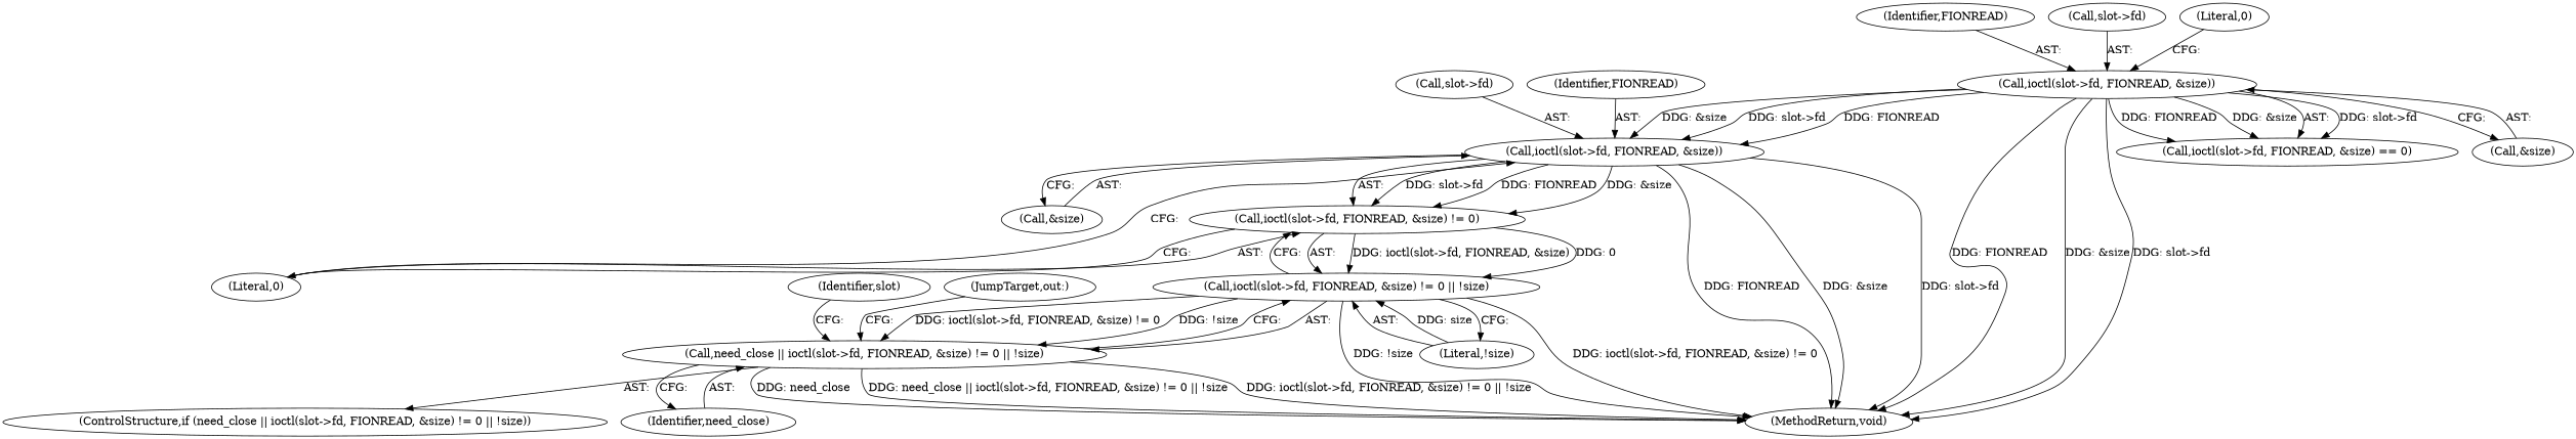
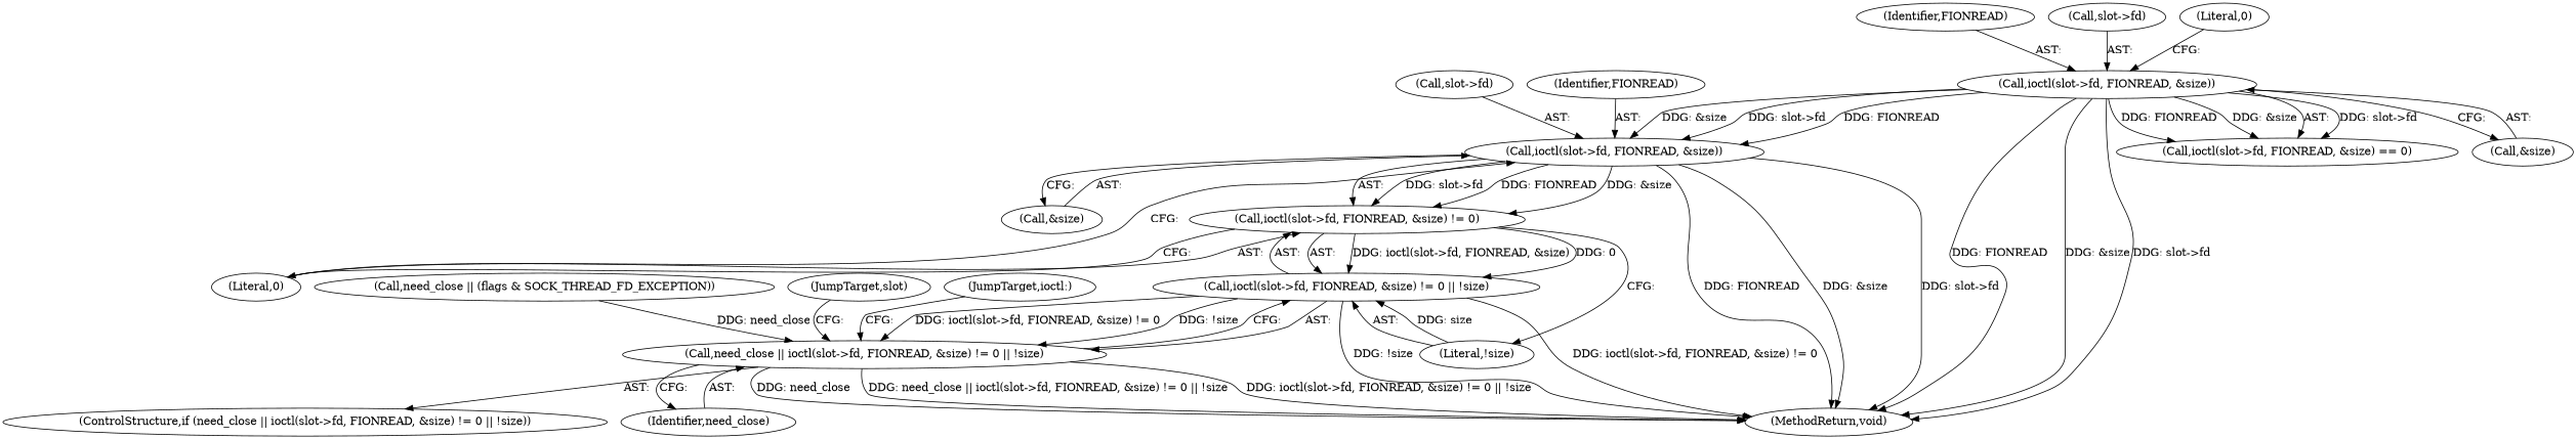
  digraph {
    n1 [label="(Call,ioctl(slot->fd, FIONREAD, &size))"]
    n2 [label="(Call,ioctl(slot->fd, FIONREAD, &size) != 0)"]
    n3 [label="(MethodReturn,void)"]
    n4 [label="(Call,&size)"]
    n5 [label="(Call,ioctl(slot->fd, FIONREAD, &size) != 0 || !size)"]
    n6 [label="(Literal,0)"]
    n7 [label="(Call,ioctl(slot->fd, FIONREAD, &size))"]
    n8 [label="(Call,ioctl(slot->fd, FIONREAD, &size) == 0)"]
    n9 [label="(Call,&size)"]
    n10 [label="(Call,need_close || ioctl(slot->fd, FIONREAD, &size) != 0 || !size)"]
    n11 [label="(Literal,!size)"]
    n12 [label="(ControlStructure,if (need_close || ioctl(slot->fd, FIONREAD, &size) != 0 || !size))"]
    n13 [label="(Identifier,need_close)"]
-   n14 [label="(JumpTarget,out:)"]
+   n14 [label="(JumpTarget,ioctl:)"]
+   n15 [label="(Call,need_close || (flags & SOCK_THREAD_FD_EXCEPTION))"]
    n16 [label="(Identifier,FIONREAD)"]
    n17 [label="(Call,slot->fd)"]
    n18 [label="(Literal,0)"]
-   n19 [label="(Identifier,slot)"]
+   n19 [label="(JumpTarget,slot)"]
    n20 [label="(Call,slot->fd)"]
    n21 [label="(Identifier,FIONREAD)"]
    n1 -> n2 [label="AST: "]
    n1 -> n2 [label="DDG: slot->fd"]
    n1 -> n2 [label="DDG: FIONREAD"]
    n1 -> n2 [label="DDG: &size"]
    n1 -> n3 [label="DDG: &size"]
    n1 -> n3 [label="DDG: slot->fd"]
    n1 -> n3 [label="DDG: FIONREAD"]
    n1 -> n4 [label="CFG: "]
    n2 -> n5 [label="AST: "]
    n2 -> n5 [label="DDG: ioctl(slot->fd, FIONREAD, &size)"]
    n2 -> n5 [label="DDG: 0"]
    n2 -> n6 [label="CFG: "]
    n4 -> n1 [label="AST: "]
-   n5 -> n2 [label="CFG: "]
+   n5 -> n2 [label="AST: "]
    n5 -> n3 [label="DDG: !size"]
    n5 -> n3 [label="DDG: ioctl(slot->fd, FIONREAD, &size) != 0"]
    n5 -> n10 [label="AST: "]
    n5 -> n10 [label="DDG: ioctl(slot->fd, FIONREAD, &size) != 0"]
    n5 -> n10 [label="DDG: !size"]
-   n5 -> n11 [label="CFG: "]
+   n2 -> n11 [label="CFG: "]
    n6 -> n1 [label="CFG: "]
    n6 -> n2 [label="AST: "]
    n7 -> n1 [label="DDG: slot->fd"]
    n7 -> n1 [label="DDG: FIONREAD"]
    n7 -> n1 [label="DDG: &size"]
    n7 -> n3 [label="DDG: FIONREAD"]
    n7 -> n3 [label="DDG: &size"]
    n7 -> n3 [label="DDG: slot->fd"]
    n7 -> n8 [label="AST: "]
    n7 -> n8 [label="DDG: slot->fd"]
    n7 -> n8 [label="DDG: FIONREAD"]
    n7 -> n8 [label="DDG: &size"]
    n7 -> n9 [label="CFG: "]
    n9 -> n7 [label="AST: "]
    n10 -> n3 [label="DDG: need_close"]
    n10 -> n3 [label="DDG: need_close || ioctl(slot->fd, FIONREAD, &size) != 0 || !size"]
    n10 -> n3 [label="DDG: ioctl(slot->fd, FIONREAD, &size) != 0 || !size"]
    n10 -> n5 [label="CFG: "]
    n10 -> n12 [label="AST: "]
    n10 -> n13 [label="CFG: "]
    n11 -> n5 [label="AST: "]
    n11 -> n5 [label="DDG: size"]
    n13 -> n10 [label="AST: "]
    n14 -> n10 [label="CFG: "]
+   n15 -> n10 [label="DDG: need_close"]
    n16 -> n7 [label="AST: "]
    n17 -> n7 [label="AST: "]
    n18 -> n7 [label="CFG: "]
    n19 -> n10 [label="CFG: "]
    n20 -> n1 [label="AST: "]
    n21 -> n1 [label="AST: "]
  }
